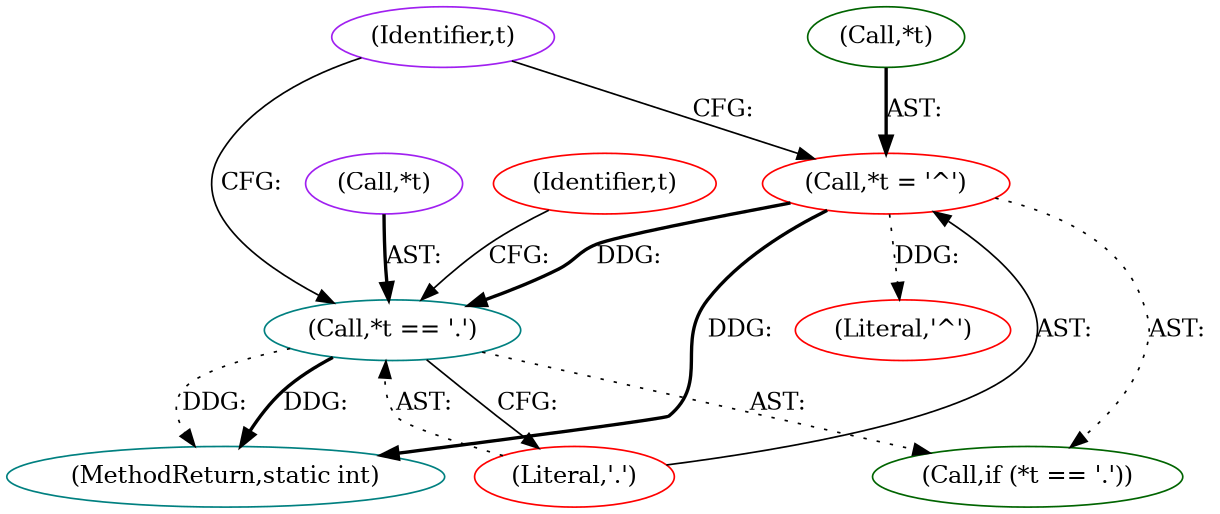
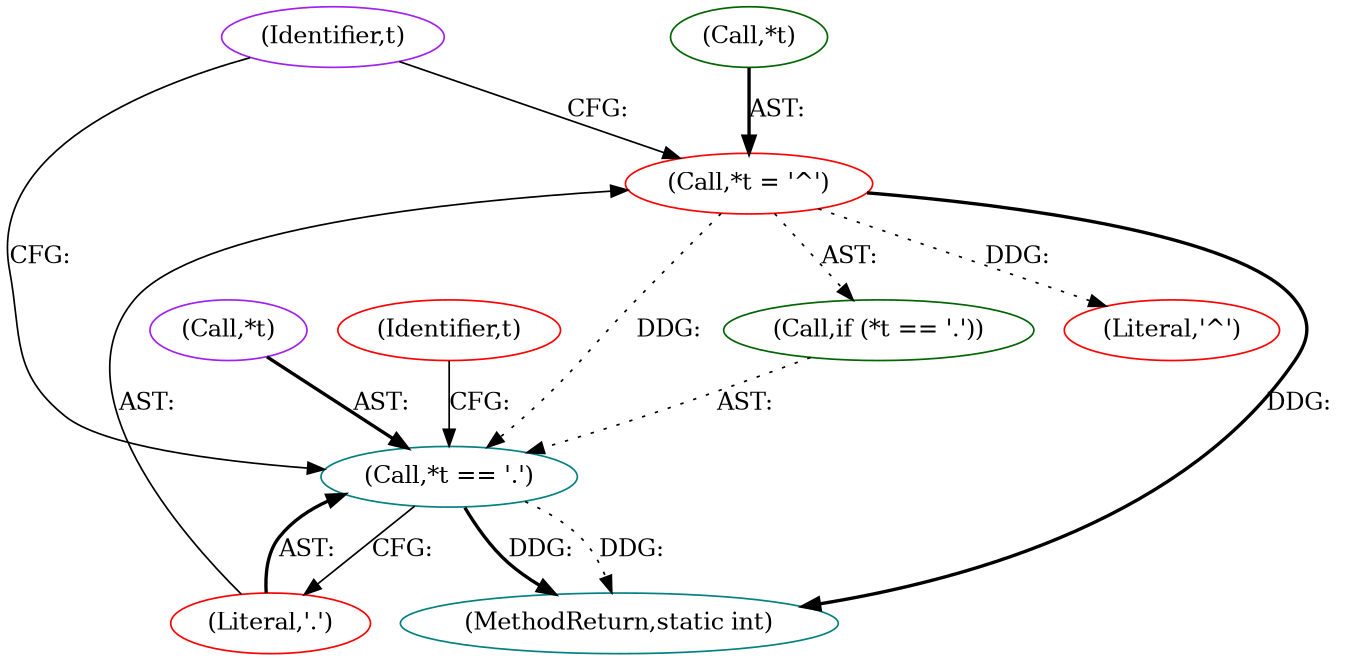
  digraph {
    node [color=red]
    edge [style=dotted]
    n1 [label="(Call,*t = '^')"]
    n2 [color=teal label="(Call,*t == '.')"]
    n3 [color=darkgreen label="(Call,if (*t == '.'))"]
    n4 [label="(Literal,'^')"]
    n5 [color=teal label="(MethodReturn,static int)"]
    n6 [label="(Literal,'.')"]
    n7 [color=purple label="(Identifier,t)"]
    n8 [color=purple label="(Call,*t)"]
    n9 [color=darkgreen label="(Call,*t)"]
    n10 [label="(Identifier,t)"]
-   n1 -> n2 [label="DDG: " style=bold]
+   n1 -> n2 [label="DDG: "]
    n1 -> n3 [label="AST: "]
    n1 -> n4 [label="DDG: "]
    n1 -> n5 [label="DDG: " style=bold]
-   n2 -> n3 [label="AST: "]
+   n3 -> n2 [label="AST: "]
    n2 -> n5 [label="DDG: " style=bold]
    n2 -> n5 [label="DDG: "]
    n2 -> n6 [label="CFG: " style=solid]
    n6 -> n1 [label="AST: " style=solid]
-   n6 -> n2 [label="AST: "]
+   n6 -> n2 [label="AST: " style=bold]
    n7 -> n1 [label="CFG: " style=solid]
    n7 -> n2 [label="CFG: " style=solid]
    n8 -> n2 [label="AST: " style=bold]
    n9 -> n1 [label="AST: " style=bold]
    n10 -> n2 [label="CFG: " style=solid]
  }
